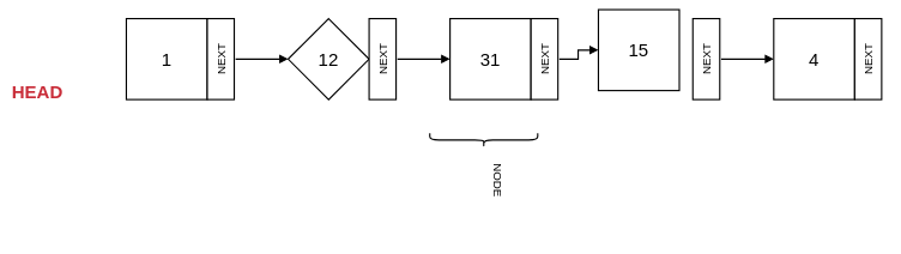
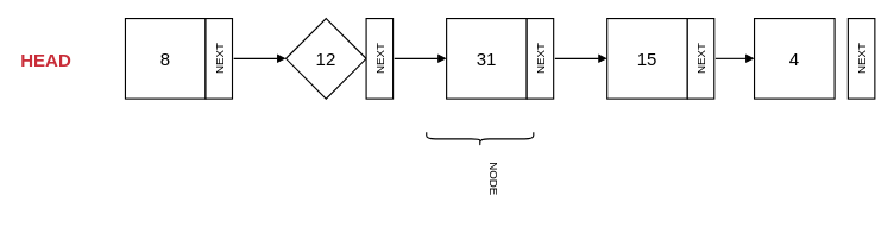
  <mxCell id="0" />
  <mxCell id="1" parent="0" />
- <mxCell id="2" value="1" style="html=1;overflow=block;blockSpacing=1;whiteSpace=wrap;fontSize=20;fontColor=default;spacing=3.8;strokeOpacity=100;strokeWidth=1.5;" vertex="1" parent="1"><mxGeometry x="140" y="20" width="90" height="90" as="geometry" /></mxCell>
+ <mxCell id="2" value="8" style="html=1;overflow=block;blockSpacing=1;whiteSpace=wrap;fontSize=20;fontColor=default;spacing=3.8;strokeOpacity=100;strokeWidth=1.5;" vertex="1" parent="1"><mxGeometry x="140" y="20" width="90" height="90" as="geometry" /></mxCell>
  <mxCell id="3" style="html=1;overflow=block;blockSpacing=1;whiteSpace=wrap;fontSize=13;fontColor=default;spacing=3.8;strokeOpacity=100;strokeWidth=1.5;" vertex="1" parent="1"><mxGeometry x="230" y="20" width="30" height="90" as="geometry" /></mxCell>
  <mxCell id="4" value="NEXT" style="html=1;overflow=block;blockSpacing=1;whiteSpace=wrap;fontSize=13;fontColor=default;spacing=3.8;strokeOpacity=100;strokeWidth=1.5;fillColor=none;strokeColor=none;rotation=-90;" vertex="1" parent="3"><mxGeometry x="-1" y="0.333" width="90" height="30" relative="1" as="geometry" /></mxCell>
  <mxCell id="5" value="12" style="rhombus;html=1;overflow=block;blockSpacing=1;whiteSpace=wrap;fontSize=20;fontColor=default;spacing=3.8;strokeOpacity=100;strokeWidth=1.5;" vertex="1" parent="1"><mxGeometry x="320" y="20" width="90" height="90" as="geometry" /></mxCell>
  <mxCell id="6" style="html=1;overflow=block;blockSpacing=1;whiteSpace=wrap;fontSize=13;fontColor=default;spacing=3.8;strokeOpacity=100;strokeWidth=1.5;" vertex="1" parent="1"><mxGeometry x="410" y="20" width="30" height="90" as="geometry" /></mxCell>
  <mxCell id="7" value="NEXT" style="html=1;overflow=block;blockSpacing=1;whiteSpace=wrap;fontSize=13;fontColor=default;spacing=3.8;strokeOpacity=100;strokeWidth=1.5;fillColor=none;strokeColor=none;rotation=-90;" vertex="1" parent="6"><mxGeometry x="-1" y="0.333" width="90" height="30" relative="1" as="geometry" /></mxCell>
  <mxCell id="8" value="31" style="html=1;overflow=block;blockSpacing=1;whiteSpace=wrap;fontSize=20;fontColor=default;spacing=3.8;strokeOpacity=100;strokeWidth=1.5;" vertex="1" parent="1"><mxGeometry x="500" y="20" width="90" height="90" as="geometry" /></mxCell>
  <mxCell id="9" style="html=1;overflow=block;blockSpacing=1;whiteSpace=wrap;fontSize=13;fontColor=default;spacing=3.8;strokeOpacity=100;strokeWidth=1.5;" vertex="1" parent="1"><mxGeometry x="590" y="20" width="30" height="90" as="geometry" /></mxCell>
  <mxCell id="10" value="NEXT" style="html=1;overflow=block;blockSpacing=1;whiteSpace=wrap;fontSize=13;fontColor=default;spacing=3.8;strokeOpacity=100;strokeWidth=1.5;fillColor=none;strokeColor=none;rotation=-90;" vertex="1" parent="9"><mxGeometry x="-1" y="0.333" width="90" height="30" relative="1" as="geometry" /></mxCell>
- <mxCell id="11" value="15" style="html=1;overflow=block;blockSpacing=1;whiteSpace=wrap;fontSize=20;fontColor=default;spacing=3.8;strokeOpacity=100;strokeWidth=1.5;" vertex="1" parent="1"><mxGeometry x="665" y="10" width="90" height="90" as="geometry" /></mxCell>
+ <mxCell id="11" value="15" style="html=1;overflow=block;blockSpacing=1;whiteSpace=wrap;fontSize=20;fontColor=default;spacing=3.8;strokeOpacity=100;strokeWidth=1.5;" vertex="1" parent="1"><mxGeometry x="680" y="20" width="90" height="90" as="geometry" /></mxCell>
  <mxCell id="12" style="html=1;overflow=block;blockSpacing=1;whiteSpace=wrap;fontSize=13;fontColor=default;spacing=3.8;strokeOpacity=100;strokeWidth=1.5;" vertex="1" parent="1"><mxGeometry x="770" y="20" width="30" height="90" as="geometry" /></mxCell>
  <mxCell id="13" value="NEXT" style="html=1;overflow=block;blockSpacing=1;whiteSpace=wrap;fontSize=13;fontColor=default;spacing=3.8;strokeOpacity=100;strokeWidth=1.5;fillColor=none;strokeColor=none;rotation=-90;" vertex="1" parent="12"><mxGeometry x="-1" y="0.333" width="90" height="30" relative="1" as="geometry" /></mxCell>
- <mxCell id="14" value="4" style="html=1;overflow=block;blockSpacing=1;whiteSpace=wrap;fontSize=20;fontColor=default;spacing=3.8;strokeOpacity=100;strokeWidth=1.5;" vertex="1" parent="1"><mxGeometry x="860" y="20" width="90" height="90" as="geometry" /></mxCell>
+ <mxCell id="14" value="4" style="html=1;overflow=block;blockSpacing=1;whiteSpace=wrap;fontSize=20;fontColor=default;spacing=3.8;strokeOpacity=100;strokeWidth=1.5;" vertex="1" parent="1"><mxGeometry x="845" y="20" width="90" height="90" as="geometry" /></mxCell>
  <mxCell id="15" style="html=1;overflow=block;blockSpacing=1;whiteSpace=wrap;fontSize=13;fontColor=default;spacing=3.8;strokeOpacity=100;strokeWidth=1.5;" vertex="1" parent="1"><mxGeometry x="950" y="20" width="30" height="90" as="geometry" /></mxCell>
  <mxCell id="16" value="NEXT" style="html=1;overflow=block;blockSpacing=1;whiteSpace=wrap;fontSize=13;fontColor=default;spacing=3.8;strokeOpacity=100;strokeWidth=1.5;fillColor=none;strokeColor=none;rotation=-90;" vertex="1" parent="15"><mxGeometry x="-1" y="0.333" width="90" height="30" relative="1" as="geometry" /></mxCell>
  <mxCell id="17" value="" style="html=1;jettySize=18;whiteSpace=wrap;fontSize=13;strokeOpacity=100;strokeWidth=1.5;rounded=1;arcSize=0;edgeStyle=orthogonalEdgeStyle;startArrow=none;endArrow=block;endFill=1;exitX=1.05;exitY=0.5;exitPerimeter=0;entryX=0;entryY=0.5;entryPerimeter=0;" edge="1" parent="1" source="3" target="5"><mxGeometry width="100" height="100" relative="1" as="geometry"><Array as="points" /></mxGeometry></mxCell>
  <mxCell id="18" value="" style="html=1;jettySize=18;whiteSpace=wrap;fontSize=13;strokeOpacity=100;strokeWidth=1.5;rounded=1;arcSize=0;edgeStyle=orthogonalEdgeStyle;startArrow=none;endArrow=block;endFill=1;exitX=1.05;exitY=0.5;exitPerimeter=0;entryX=0;entryY=0.5;entryPerimeter=0;" edge="1" parent="1" source="6" target="8"><mxGeometry width="100" height="100" relative="1" as="geometry"><Array as="points" /></mxGeometry></mxCell>
  <mxCell id="19" value="" style="html=1;jettySize=18;whiteSpace=wrap;fontSize=13;strokeOpacity=100;strokeWidth=1.5;rounded=1;arcSize=0;edgeStyle=orthogonalEdgeStyle;startArrow=none;endArrow=block;endFill=1;exitX=1.05;exitY=0.5;exitPerimeter=0;entryX=0;entryY=0.5;entryPerimeter=0;" edge="1" parent="1" source="9" target="11"><mxGeometry width="100" height="100" relative="1" as="geometry"><Array as="points" /></mxGeometry></mxCell>
  <mxCell id="20" value="" style="html=1;jettySize=18;whiteSpace=wrap;fontSize=13;strokeOpacity=100;strokeWidth=1.5;rounded=1;arcSize=0;edgeStyle=orthogonalEdgeStyle;startArrow=none;endArrow=block;endFill=1;exitX=1.05;exitY=0.5;exitPerimeter=0;entryX=0;entryY=0.5;entryPerimeter=0;" edge="1" parent="1" source="12" target="14"><mxGeometry width="100" height="100" relative="1" as="geometry"><Array as="points" /></mxGeometry></mxCell>
- <mxCell id="21" value="HEAD" style="html=1;overflow=block;blockSpacing=1;whiteSpace=wrap;fontSize=20;fontColor=#c92d39;fontStyle=1;spacing=3.8;strokeOpacity=0;fillOpacity=0;fillColor=#ffffff;strokeWidth=1.5;" vertex="1" parent="1"><mxGeometry x="10" y="78" width="60" height="45" as="geometry" /></mxCell>
+ <mxCell id="21" value="HEAD" style="html=1;overflow=block;blockSpacing=1;whiteSpace=wrap;fontSize=20;fontColor=#c92d39;fontStyle=1;spacing=3.8;strokeOpacity=0;fillOpacity=0;fillColor=#ffffff;strokeWidth=1.5;" vertex="1" parent="1"><mxGeometry x="20" y="43" width="60" height="45" as="geometry" /></mxCell>
  <mxCell id="22" value="" style="strokeColor=none;fillColor=none;whiteSpace=wrap;fontSize=13;fontColor=default;align=center;spacing=3.8;strokeOpacity=100;rotation=90;strokeWidth=1.5;html=1;" vertex="1" parent="1"><mxGeometry x="530" y="95" width="60" height="120" as="geometry" /></mxCell>
  <mxCell id="23" value="" style="shape=curlyBracket;rounded=1;flipH=1;whiteSpace=wrap;fontSize=13;fontColor=default;align=center;spacing=3.8;strokeOpacity=100;rotation=90;strokeWidth=1.5;" vertex="1" parent="22"><mxGeometry width="15" height="120" as="geometry" /></mxCell>
  <mxCell id="24" value="NODE" style="strokeColor=none;fillColor=none;whiteSpace=wrap;fontSize=13;fontColor=default;align=center;spacing=3.8;strokeOpacity=100;rotation=90;strokeWidth=1.5;" vertex="1" parent="22"><mxGeometry x="2" y="45" width="45" height="120" as="geometry" /></mxCell>
